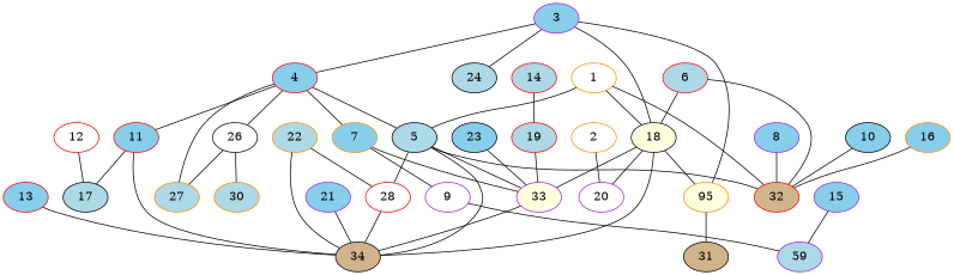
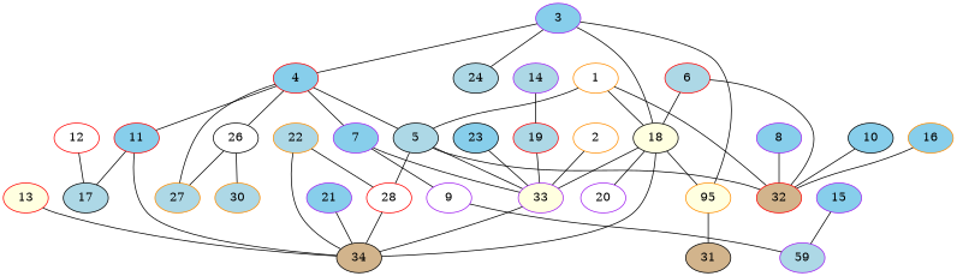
  graph {
    node [color=black fillcolor=lightblue style=filled]
    edge [weight=1.0]
    1 [color=darkorange fillcolor=white]
    5
    18 [fillcolor=lightyellow]
    32 [color=red fillcolor=tan]
    33 [color=purple fillcolor=lightyellow]
    28 [color=red fillcolor=white]
    34 [fillcolor=tan]
    n8 [color=darkorange fillcolor=lightyellow label=95]
    20 [color=purple fillcolor=white]
    2 [color=darkorange fillcolor=white]
    3 [color=purple fillcolor=skyblue]
    4 [color=red fillcolor=skyblue]
    24
-   7 [color=darkorange fillcolor=skyblue]
+   7 [color=purple fillcolor=skyblue]
    11 [color=red fillcolor=skyblue]
    26 [fillcolor=white]
    27 [color=darkorange]
    31 [fillcolor=tan]
    9 [color=purple fillcolor=white]
    17
    30 [color=darkorange]
    6 [color=red]
    n23 [color=purple label=59]
    8 [color=purple fillcolor=skyblue]
    10 [fillcolor=skyblue]
    12 [color=red fillcolor=white]
-   13 [color=red fillcolor=skyblue]
-   14 [color=red]
+   13 [color=red fillcolor=lightyellow]
+   14 [color=purple]
    19 [color=red]
    15 [color=purple fillcolor=skyblue]
    16 [color=darkorange fillcolor=skyblue]
    21 [color=purple fillcolor=skyblue]
    22 [color=darkorange]
    23 [fillcolor=skyblue]
    1 -- 5
    1 -- 18
    1 -- 32
    5 -- 32
    5 -- 33
    5 -- 28
-   5 -- 34
    18 -- 33
    18 -- 34
    18 -- n8
    18 -- 20
    33 -- 34
    28 -- 34
    n8 -- 31
-   2 -- 20
+   2 -- 33
    3 -- 18
    3 -- n8
    3 -- 4
    3 -- 24
    4 -- 5
    4 -- 7
    4 -- 11
    4 -- 26
    4 -- 27
    7 -- 33 [weight=2.0]
    7 -- 9
    11 -- 34
    11 -- 17
    26 -- 27
    26 -- 30
    9 -- n23
    6 -- 18
    6 -- 32
    8 -- 32
    10 -- 32
    12 -- 17
    13 -- 34
    14 -- 19
    19 -- 33
    15 -- n23
    16 -- 32
    21 -- 34
    22 -- 28
    22 -- 34
    23 -- 33
  }
